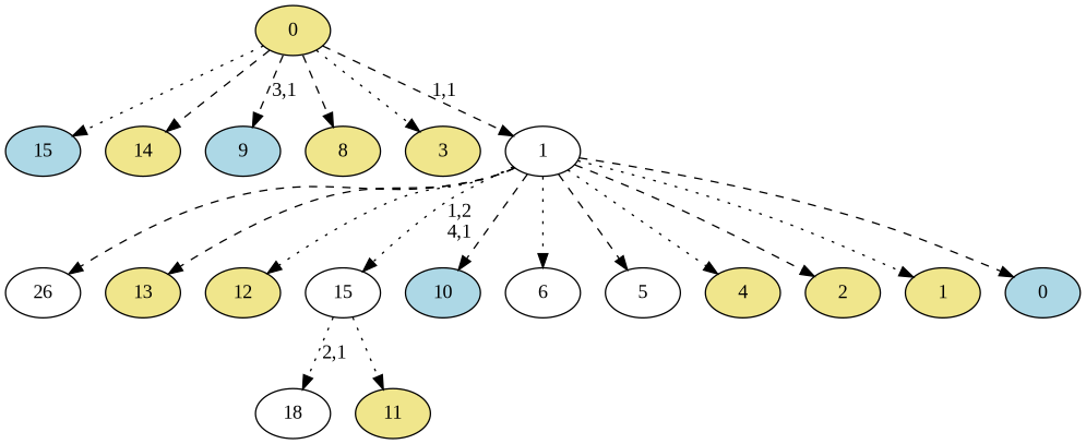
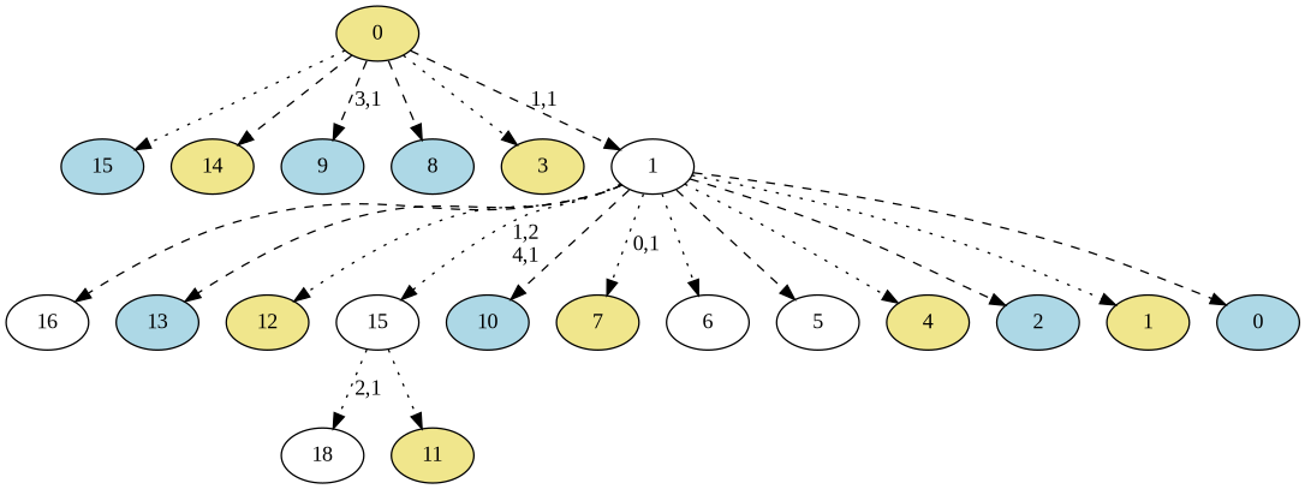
  digraph {
    fontname="Liberation Serif"
    node [fillcolor=khaki fontname="Liberation Serif" style=filled]
    edge [fontname="Liberation Serif" style=dotted]
    n1 [fillcolor=white label=18]
-   n2 [fillcolor=white label=26]
+   n2 [fillcolor=white label=16]
    n3 [fillcolor=lightblue label=15]
    n4 [label=14]
-   n5 [label=13]
+   n5 [fillcolor=lightblue label=13]
    n6 [label=12]
    n7 [label=11]
    15 [fillcolor=white]
    n9 [fillcolor=lightblue label=10]
    n10 [fillcolor=lightblue label=9]
-   n11 [label=8]
+   n11 [fillcolor=lightblue label=8]
+   n12 [label=7]
    n13 [fillcolor=white label=6]
    n14 [fillcolor=white label=5]
    n15 [label=4]
    n16 [label=3]
-   n17 [label=2]
+   n17 [fillcolor=lightblue label=2]
    n18 [label=1]
    n19 [fillcolor=lightblue label=0]
    1 [fillcolor=white]
    0
    15 -> n1 [label="2,1"]
    15 -> n7
    1 -> n2 [style=dashed]
    1 -> n5 [style=dashed]
    1 -> n6
    1 -> 15 [label="1,2\n4,1"]
    1 -> n9 [style=dashed]
+   1 -> n12 [label="0,1"]
    1 -> n13
    1 -> n14 [style=dashed]
    1 -> n15
    1 -> n17 [style=dashed]
    1 -> n18
    1 -> n19 [style=dashed]
    0 -> n3
    0 -> n4 [style=dashed]
    0 -> n10 [label="3,1" style=dashed]
    0 -> n11 [style=dashed]
    0 -> n16
    0 -> 1 [label="1,1" style=dashed]
  }
